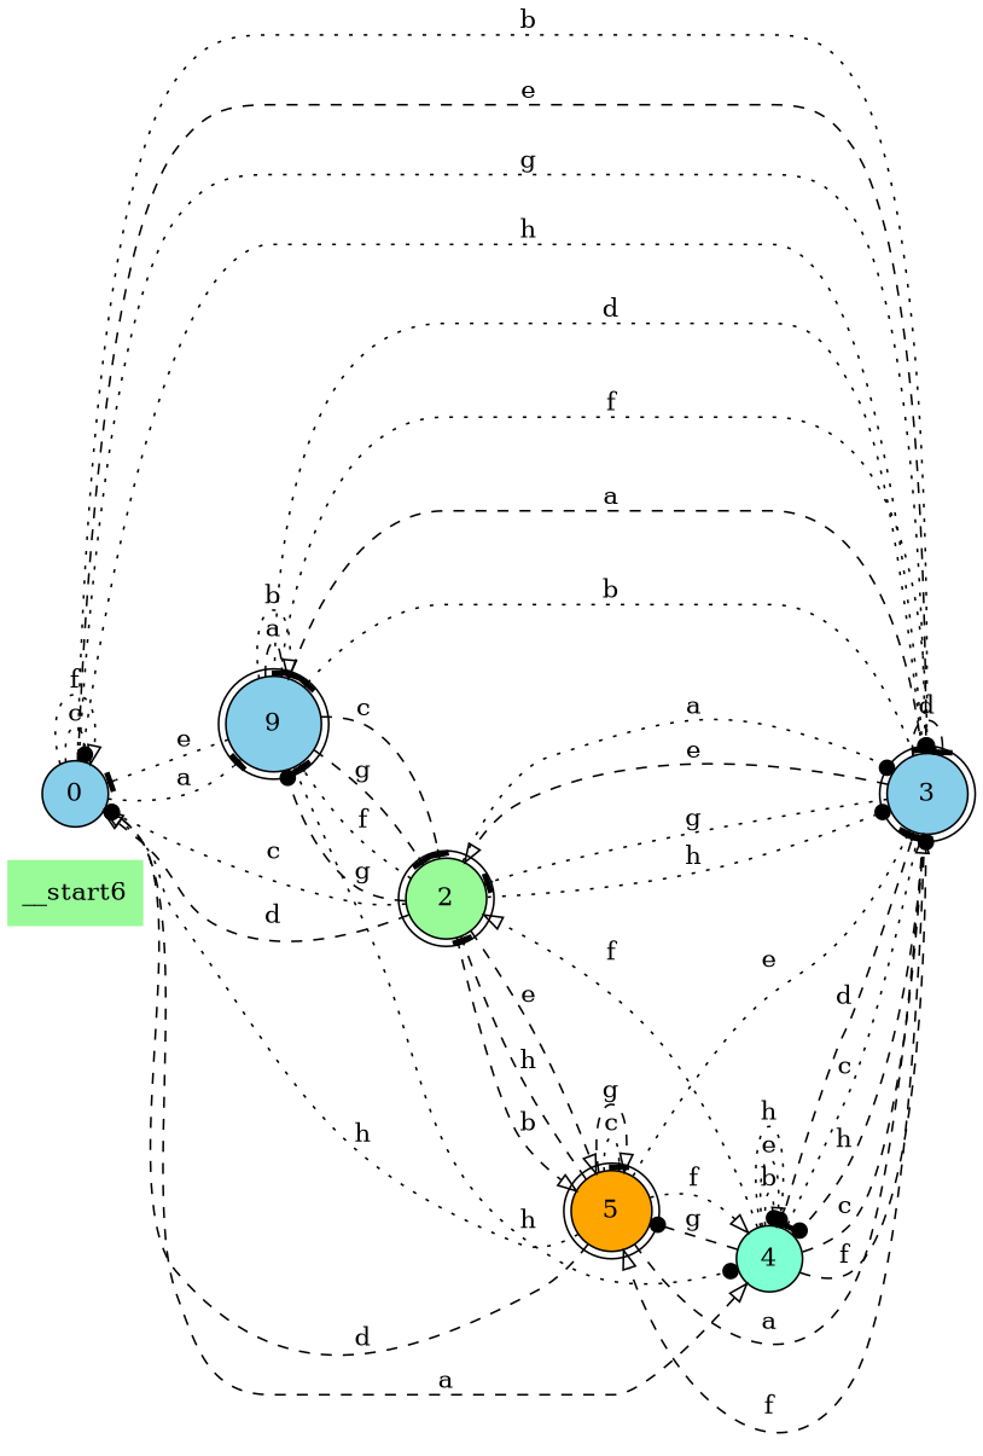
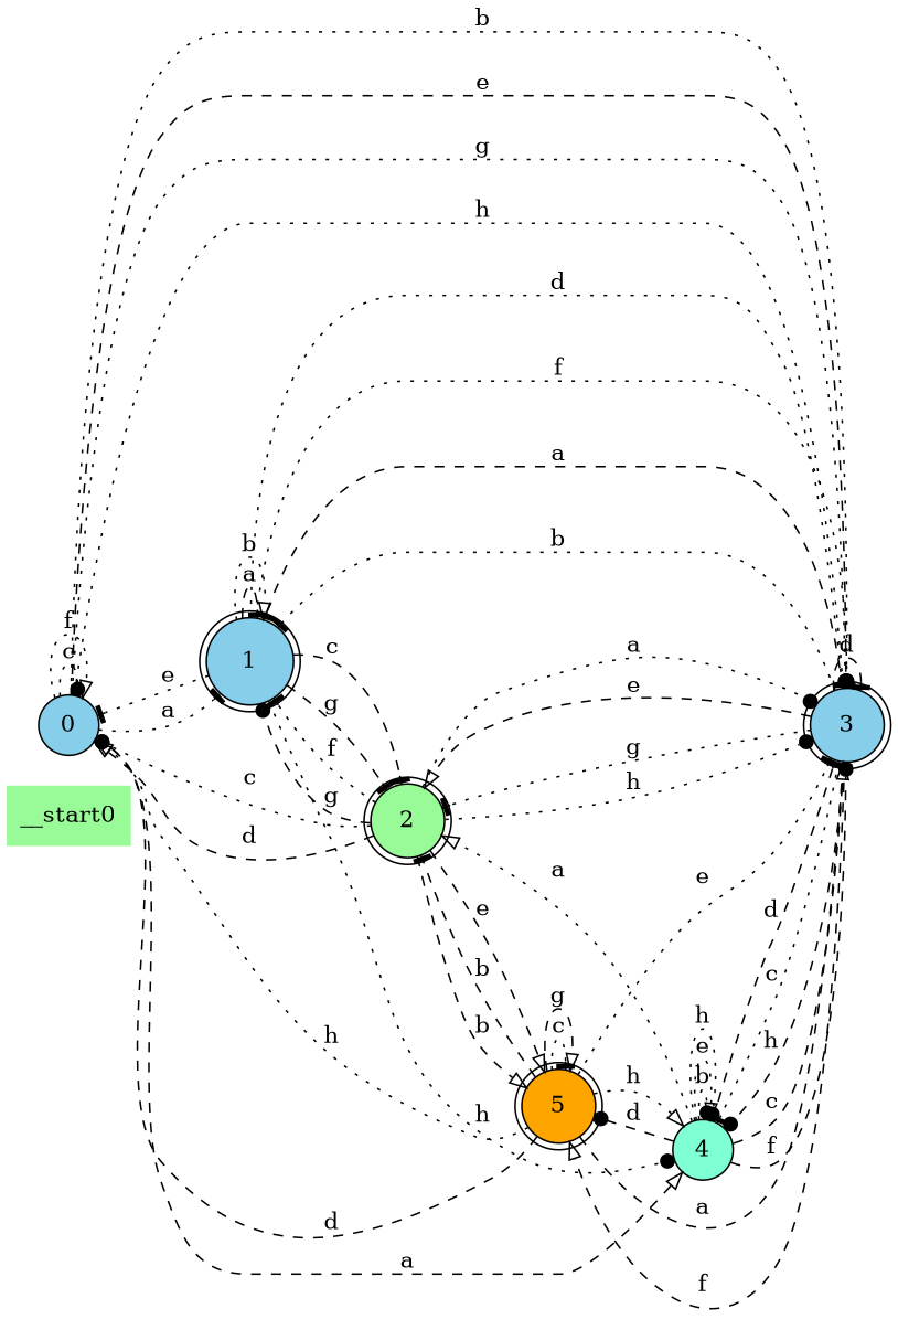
  digraph {
    rankdir=LR
    node [fillcolor=skyblue shape=doublecircle style="rounded,filled" color=black]
    edge [arrowhead=tee style=dotted]
-   __start0 [fillcolor=palegreen shape=none style=filled label=__start6 color=""]
+   __start0 [fillcolor=palegreen shape=none style=filled color=""]
    n2 [label=0 shape=circle style=filled]
-   n3 [label=9]
+   n3 [label=1]
    n4 [label=3]
    n5 [fillcolor=aquamarine label=4 shape=circle style=filled]
    n6 [fillcolor=palegreen label=2]
    n7 [fillcolor=orange label=5]
    n2 -> n2 [arrowhead=dot label=c]
    n2 -> n2 [arrowhead=onormal label=f]
    n2 -> n3 [label=a]
    n2 -> n4 [label=b]
    n2 -> n4 [arrowhead=dot label=e style=dashed]
    n2 -> n4 [arrowhead=dot label=g]
    n2 -> n4 [label=h]
    n2 -> n5 [arrowhead=onormal label=a style=dashed]
    n3 -> n2 [label=e]
    n3 -> n3 [label=a style=dashed]
    n3 -> n3 [arrowhead=onormal label=b]
    n3 -> n4 [label=d]
    n3 -> n4 [arrowhead=dot label=f]
    n3 -> n5 [arrowhead=dot label=h]
    n3 -> n6 [label=c style=dashed]
    n3 -> n6 [label=g style=dashed]
    n4 -> n3 [label=a style=dashed]
    n4 -> n3 [label=b]
    n4 -> n4 [label=d style=dashed]
    n4 -> n5 [label=c]
    n4 -> n5 [arrowhead=dot label=h style=dashed]
    n4 -> n6 [arrowhead=onormal label=e style=dashed]
    n4 -> n6 [label=g]
    n4 -> n7 [arrowhead=onormal label=f style=dashed]
    n5 -> n4 [arrowhead=onormal label=c style=dashed]
    n5 -> n4 [label=d style=dashed]
    n5 -> n4 [arrowhead=dot label=f style=dashed]
    n5 -> n5 [arrowhead=dot label=b]
    n5 -> n5 [arrowhead=onormal label=e]
    n5 -> n5 [arrowhead=dot label=h]
-   n5 -> n6 [arrowhead=onormal label=f]
-   n5 -> n7 [arrowhead=dot label=g style=dashed]
+   n5 -> n6 [arrowhead=onormal label=a]
+   n5 -> n7 [arrowhead=dot label=d style=dashed]
    n6 -> n2 [arrowhead=dot label=c]
    n6 -> n2 [arrowhead=onormal label=d style=dashed]
    n6 -> n3 [label=f]
    n6 -> n3 [arrowhead=dot label=g style=dashed]
    n6 -> n4 [arrowhead=dot label=a]
    n6 -> n4 [arrowhead=dot label=h]
    n6 -> n7 [arrowhead=onormal label=b style=dashed]
    n6 -> n7 [arrowhead=onormal label=e style=dashed]
    n7 -> n2 [arrowhead=dot label=d style=dashed]
    n7 -> n2 [arrowhead=onormal label=h]
    n7 -> n4 [label=a style=dashed]
    n7 -> n4 [label=e]
-   n7 -> n5 [arrowhead=onormal label=f]
-   n7 -> n6 [label=h style=dashed]
+   n7 -> n5 [arrowhead=onormal label=h]
+   n7 -> n6 [label=b style=dashed]
    n7 -> n7 [label=c]
    n7 -> n7 [arrowhead=onormal label=g style=dashed]
  }
